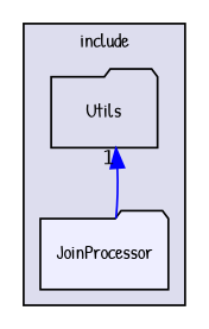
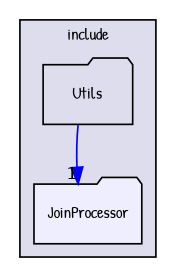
  digraph {
    compound=true
    fontname="Patrick Hand"
    node [fontname="Patrick Hand" fontsize=10 shape=folder]
    n1 [label=Utils]
    n2 [fillcolor="#eeeeff" label=JoinProcessor pencolor=black style=filled]
    subgraph cluster_1 {
      bgcolor="#ddddee"
      fontsize=10
      label=include
      pencolor=black
      n1
      n2
    }
-   n2 -> n1 [headlabel=1 labeldistance=1.5 labelfontname=Helvetica labelfontsize=10 color=blue fontname="Patrick Hand"]
+   n1 -> n2 [headlabel=1 labeldistance=1.5 labelfontname=Helvetica labelfontsize=10 color=blue fontname="Patrick Hand"]
  }
